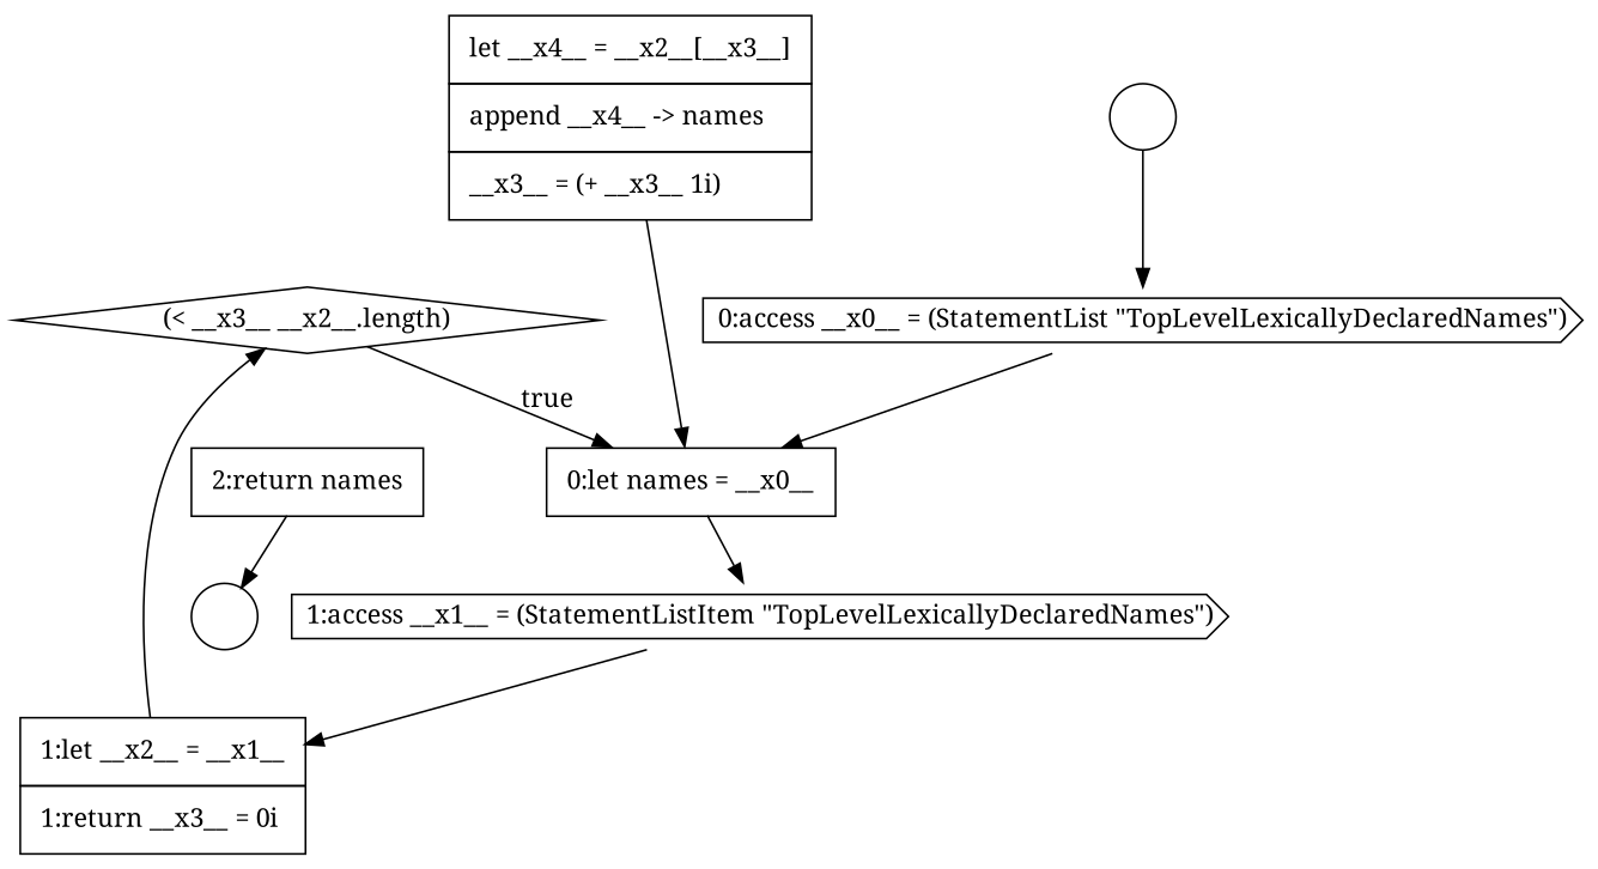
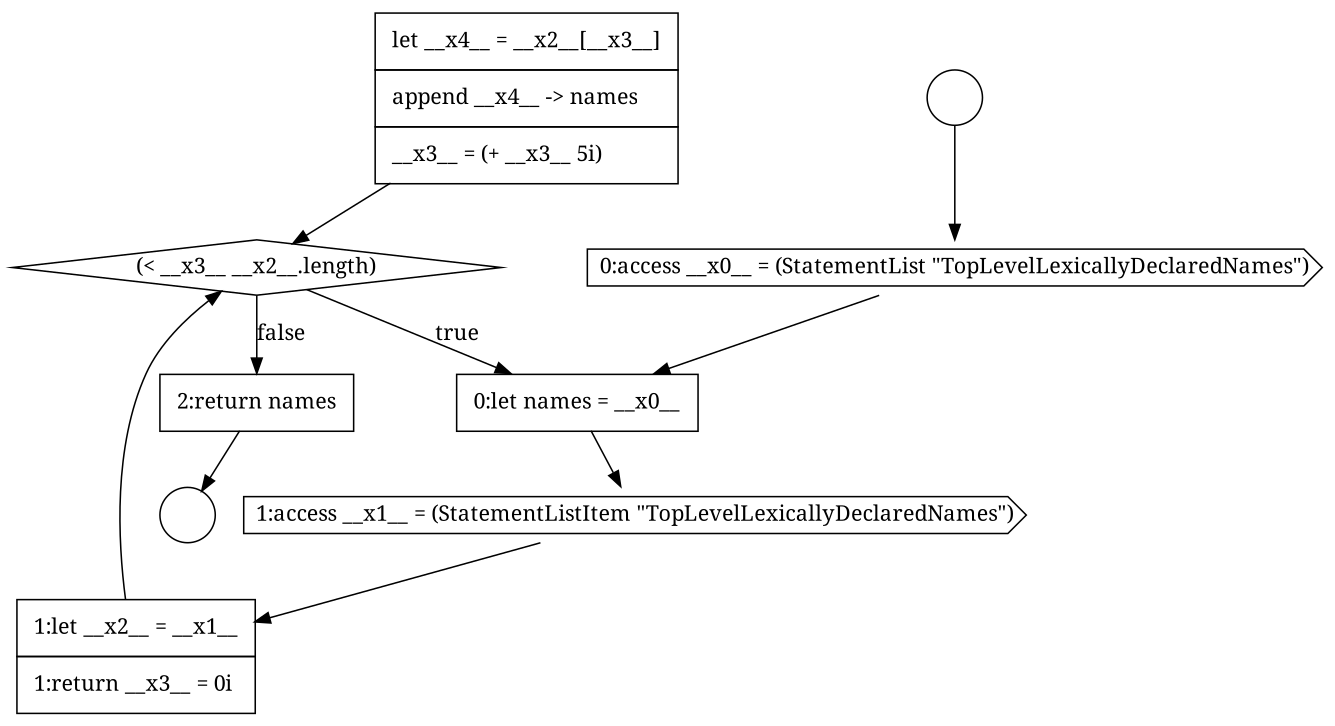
  digraph {
    fontname="Noto Serif"
    node [color=black fillcolor=white fontname="Noto Serif" shape=none style=filled]
    edge [color=black fontname="Noto Serif"]
-   n1 [label=<<font color="black">     <table border="0" cellborder="1" cellspacing="0" cellpadding="10">       <tr><td align="left">let __x4__ = __x2__[__x3__]</td></tr>       <tr><td align="left">append __x4__ -&gt; names</td></tr>       <tr><td align="left">__x3__ = (+ __x3__ 1i)</td></tr>     </table>   </font>> margin=0]
+   n1 [label=<<font color="black">     <table border="0" cellborder="1" cellspacing="0" cellpadding="10">       <tr><td align="left">let __x4__ = __x2__[__x3__]</td></tr>       <tr><td align="left">append __x4__ -&gt; names</td></tr>       <tr><td align="left">__x3__ = (+ __x3__ 5i)</td></tr>     </table>   </font>> margin=0]
    n2 [label=<<font color="black">(&lt; __x3__ __x2__.length)</font>> shape=diamond]
    n3 [label=<<font color="black">     <table border="0" cellborder="1" cellspacing="0" cellpadding="10">       <tr><td align="left">0:let names = __x0__</td></tr>     </table>   </font>> margin=0]
    n4 [label=<<font color="black">     <table border="0" cellborder="1" cellspacing="0" cellpadding="10">       <tr><td align="left">2:return names</td></tr>     </table>   </font>> margin=0]
    n5 [label=<<font color="black">0:access __x0__ = (StatementList &quot;TopLevelLexicallyDeclaredNames&quot;)</font>> shape=cds]
    n6 [label=<<font color="black">1:access __x1__ = (StatementListItem &quot;TopLevelLexicallyDeclaredNames&quot;)</font>> shape=cds]
    n7 [label=" " shape=circle]
    n8 [label=<<font color="black">     <table border="0" cellborder="1" cellspacing="0" cellpadding="10">       <tr><td align="left">1:let __x2__ = __x1__</td></tr>       <tr><td align="left">1:return __x3__ = 0i</td></tr>     </table>   </font>> margin=0]
    n9 [label=" " shape=circle]
-   n1 -> n3
+   n1 -> n2
    n2 -> n3 [label=<<font color="black">true</font>>]
+   n2 -> n4 [label=<<font color="black">false</font>>]
    n3 -> n6
    n4 -> n7
    n5 -> n3
    n6 -> n8
    n8 -> n2
    n9 -> n5
  }
